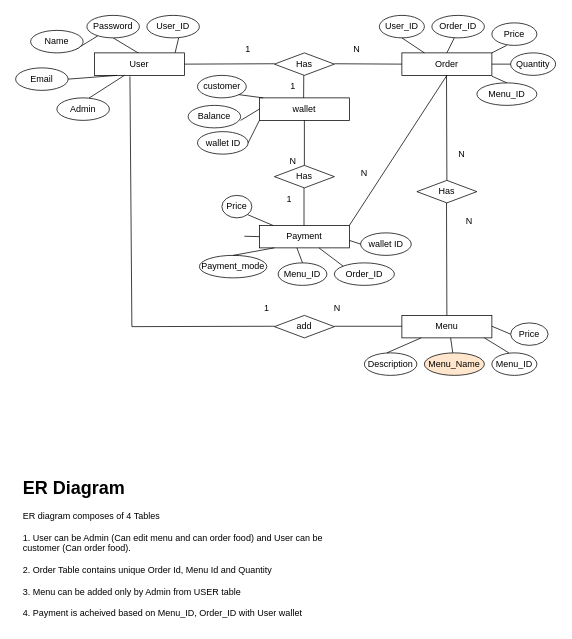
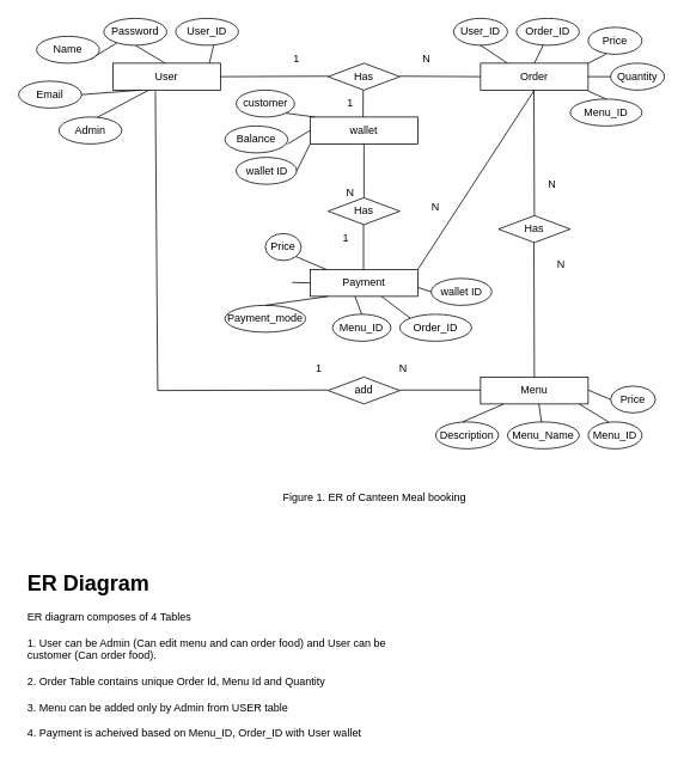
  <mxCell id="0" />
  <mxCell id="1" parent="0" />
  <mxCell id="2" value="Order" style="rounded=0;whiteSpace=wrap;html=1;" parent="1" vertex="1"><mxGeometry x="535" y="70" width="120" height="30" as="geometry" /></mxCell>
  <mxCell id="3" value="Menu" style="rounded=0;whiteSpace=wrap;html=1;" parent="1" vertex="1"><mxGeometry x="535" y="420" width="120" height="30" as="geometry" /></mxCell>
  <mxCell id="4" value="Has" style="rhombus;whiteSpace=wrap;html=1;" parent="1" vertex="1"><mxGeometry x="365" y="70" width="80" height="30" as="geometry" /></mxCell>
  <mxCell id="5" value="Has" style="rhombus;whiteSpace=wrap;html=1;" parent="1" vertex="1"><mxGeometry x="555" y="240" width="80" height="30" as="geometry" /></mxCell>
  <mxCell id="6" value="add" style="rhombus;whiteSpace=wrap;html=1;" parent="1" vertex="1"><mxGeometry x="365" y="420" width="80" height="30" as="geometry" /></mxCell>
  <mxCell id="7" value="Menu_ID" style="ellipse;whiteSpace=wrap;html=1;" parent="1" vertex="1"><mxGeometry x="635" y="110" width="80" height="30" as="geometry" /></mxCell>
  <mxCell id="8" value="User_ID" style="ellipse;whiteSpace=wrap;html=1;" parent="1" vertex="1"><mxGeometry x="505" y="20" width="60" height="30" as="geometry" /></mxCell>
  <mxCell id="9" value="Quantity" style="ellipse;whiteSpace=wrap;html=1;" parent="1" vertex="1"><mxGeometry x="680" y="70" width="60" height="30" as="geometry" /></mxCell>
  <mxCell id="10" value="Price" style="ellipse;whiteSpace=wrap;html=1;" parent="1" vertex="1"><mxGeometry x="655" y="30" width="60" height="30" as="geometry" /></mxCell>
  <mxCell id="11" value="Order_ID" style="ellipse;whiteSpace=wrap;html=1;" parent="1" vertex="1"><mxGeometry x="575" y="20" width="70" height="30" as="geometry" /></mxCell>
  <mxCell id="12" value="Price" style="ellipse;whiteSpace=wrap;html=1;" parent="1" vertex="1"><mxGeometry x="680" y="430" width="50" height="30" as="geometry" /></mxCell>
  <mxCell id="13" value="Description" style="ellipse;whiteSpace=wrap;html=1;" parent="1" vertex="1"><mxGeometry x="485" y="470" width="70" height="30" as="geometry" /></mxCell>
  <mxCell id="14" value="Menu_ID" style="ellipse;whiteSpace=wrap;html=1;" parent="1" vertex="1"><mxGeometry x="655" y="470" width="60" height="30" as="geometry" /></mxCell>
- <mxCell id="15" value="Menu_Name" style="ellipse;whiteSpace=wrap;html=1;fillColor=#ffe6cc;" parent="1" vertex="1"><mxGeometry x="565" y="470" width="80" height="30" as="geometry" /></mxCell>
+ <mxCell id="15" value="Menu_Name" style="ellipse;whiteSpace=wrap;html=1;" parent="1" vertex="1"><mxGeometry x="565" y="470" width="80" height="30" as="geometry" /></mxCell>
  <mxCell id="16" value="" style="endArrow=none;html=1;exitX=1;exitY=0.5;exitDx=0;exitDy=0;" parent="1" source="41" edge="1"><mxGeometry width="50" height="50" relative="1" as="geometry"><mxPoint x="295" y="84.5" as="sourcePoint" /><mxPoint x="365" y="84.5" as="targetPoint" /></mxGeometry></mxCell>
  <mxCell id="17" value="" style="endArrow=none;html=1;entryX=0;entryY=0.5;entryDx=0;entryDy=0;" parent="1" target="2" edge="1"><mxGeometry width="50" height="50" relative="1" as="geometry"><mxPoint x="445" y="84.5" as="sourcePoint" /><mxPoint x="515" y="84.5" as="targetPoint" /></mxGeometry></mxCell>
  <mxCell id="18" value="" style="endArrow=none;html=1;exitX=0.5;exitY=0;exitDx=0;exitDy=0;" parent="1" source="3" edge="1"><mxGeometry width="50" height="50" relative="1" as="geometry"><mxPoint x="594.5" y="360" as="sourcePoint" /><mxPoint x="594.5" y="270" as="targetPoint" /></mxGeometry></mxCell>
  <mxCell id="19" value="" style="endArrow=none;html=1;exitX=0.5;exitY=0;exitDx=0;exitDy=0;" parent="1" source="5" edge="1"><mxGeometry width="50" height="50" relative="1" as="geometry"><mxPoint x="594.5" y="180" as="sourcePoint" /><mxPoint x="594.5" y="100" as="targetPoint" /></mxGeometry></mxCell>
  <mxCell id="20" value="" style="endArrow=none;html=1;" parent="1" edge="1"><mxGeometry width="50" height="50" relative="1" as="geometry"><mxPoint x="445" y="434.5" as="sourcePoint" /><mxPoint x="535" y="434.5" as="targetPoint" /></mxGeometry></mxCell>
  <mxCell id="21" value="" style="endArrow=none;html=1;" parent="1" edge="1"><mxGeometry width="50" height="50" relative="1" as="geometry"><mxPoint x="175" y="435" as="sourcePoint" /><mxPoint x="365" y="434.5" as="targetPoint" /></mxGeometry></mxCell>
  <mxCell id="22" value="" style="endArrow=none;html=1;exitX=1;exitY=1;exitDx=0;exitDy=0;" parent="1" source="43" target="44" edge="1"><mxGeometry width="50" height="50" relative="1" as="geometry"><mxPoint x="149.749" y="65.607" as="sourcePoint" /><mxPoint x="175" y="85" as="targetPoint" /></mxGeometry></mxCell>
  <mxCell id="23" value="" style="endArrow=none;html=1;exitX=0.5;exitY=1;exitDx=0;exitDy=0;" parent="1" source="44" edge="1"><mxGeometry width="50" height="50" relative="1" as="geometry"><mxPoint x="194.879" y="49.997" as="sourcePoint" /><mxPoint x="185" y="71" as="targetPoint" /></mxGeometry></mxCell>
  <mxCell id="24" value="" style="endArrow=none;html=1;exitX=1;exitY=1;exitDx=0;exitDy=0;entryX=0.25;entryY=0;entryDx=0;entryDy=0;" parent="1" target="2" edge="1"><mxGeometry width="50" height="50" relative="1" as="geometry"><mxPoint x="534.999" y="49.997" as="sourcePoint" /><mxPoint x="565.25" y="59.39" as="targetPoint" /></mxGeometry></mxCell>
  <mxCell id="25" value="" style="endArrow=none;html=1;entryX=1;entryY=0.5;entryDx=0;entryDy=0;" parent="1" target="2" edge="1"><mxGeometry width="50" height="50" relative="1" as="geometry"><mxPoint x="680" y="85" as="sourcePoint" /><mxPoint x="645" y="100" as="targetPoint" /></mxGeometry></mxCell>
  <mxCell id="26" value="" style="endArrow=none;html=1;" parent="1" edge="1"><mxGeometry width="50" height="50" relative="1" as="geometry"><mxPoint x="655" y="101" as="sourcePoint" /><mxPoint x="675" y="110" as="targetPoint" /></mxGeometry></mxCell>
  <mxCell id="27" value="" style="endArrow=none;html=1;exitX=1;exitY=1;exitDx=0;exitDy=0;entryX=1;entryY=0;entryDx=0;entryDy=0;" parent="1" target="2" edge="1"><mxGeometry width="50" height="50" relative="1" as="geometry"><mxPoint x="674.749" y="59.997" as="sourcePoint" /><mxPoint x="645" y="84.39" as="targetPoint" /></mxGeometry></mxCell>
  <mxCell id="28" value="" style="endArrow=none;html=1;exitX=1;exitY=1;exitDx=0;exitDy=0;entryX=0.5;entryY=0;entryDx=0;entryDy=0;" parent="1" target="2" edge="1"><mxGeometry width="50" height="50" relative="1" as="geometry"><mxPoint x="604.879" y="49.997" as="sourcePoint" /><mxPoint x="585.13" y="74.39" as="targetPoint" /></mxGeometry></mxCell>
  <mxCell id="29" value="" style="endArrow=none;html=1;exitX=0.5;exitY=1;exitDx=0;exitDy=0;" parent="1" edge="1"><mxGeometry width="50" height="50" relative="1" as="geometry"><mxPoint x="237.38" y="50" as="sourcePoint" /><mxPoint x="232.63" y="70" as="targetPoint" /></mxGeometry></mxCell>
  <mxCell id="30" value="" style="endArrow=none;html=1;" parent="1" target="3" edge="1"><mxGeometry width="50" height="50" relative="1" as="geometry"><mxPoint x="515" y="470" as="sourcePoint" /><mxPoint x="555" y="470" as="targetPoint" /></mxGeometry></mxCell>
  <mxCell id="31" value="" style="endArrow=none;html=1;" parent="1" source="15" edge="1"><mxGeometry width="50" height="50" relative="1" as="geometry"><mxPoint x="590" y="490" as="sourcePoint" /><mxPoint x="600" y="450" as="targetPoint" /></mxGeometry></mxCell>
  <mxCell id="32" value="" style="endArrow=none;html=1;entryX=0;entryY=0.5;entryDx=0;entryDy=0;" parent="1" target="12" edge="1"><mxGeometry width="50" height="50" relative="1" as="geometry"><mxPoint x="655" y="434.5" as="sourcePoint" /><mxPoint x="675" y="435" as="targetPoint" /><Array as="points" /></mxGeometry></mxCell>
  <mxCell id="33" value="" style="endArrow=none;html=1;entryX=0.378;entryY=0;entryDx=0;entryDy=0;entryPerimeter=0;" parent="1" target="14" edge="1"><mxGeometry width="50" height="50" relative="1" as="geometry"><mxPoint x="645" y="450" as="sourcePoint" /><mxPoint x="695" y="400" as="targetPoint" /></mxGeometry></mxCell>
  <mxCell id="34" value="N" style="text;html=1;strokeColor=none;fillColor=none;align=center;verticalAlign=middle;whiteSpace=wrap;rounded=0;" parent="1" vertex="1"><mxGeometry x="465" y="220" width="40" height="20" as="geometry" /></mxCell>
  <mxCell id="35" value="1" style="text;html=1;strokeColor=none;fillColor=none;align=center;verticalAlign=middle;whiteSpace=wrap;rounded=0;" parent="1" vertex="1"><mxGeometry x="315" y="50" width="30" height="30" as="geometry" /></mxCell>
  <mxCell id="36" value="N" style="text;html=1;strokeColor=none;fillColor=none;align=center;verticalAlign=middle;whiteSpace=wrap;rounded=0;" parent="1" vertex="1"><mxGeometry x="455" y="60" width="40" height="10" as="geometry" /></mxCell>
  <mxCell id="37" value="N" style="text;html=1;strokeColor=none;fillColor=none;align=center;verticalAlign=middle;whiteSpace=wrap;rounded=0;" parent="1" vertex="1"><mxGeometry x="595" y="190" width="40" height="30" as="geometry" /></mxCell>
  <mxCell id="38" value="N" style="text;html=1;strokeColor=none;fillColor=none;align=center;verticalAlign=middle;whiteSpace=wrap;rounded=0;" parent="1" vertex="1"><mxGeometry x="605" y="280" width="40" height="30" as="geometry" /></mxCell>
  <mxCell id="39" value="1" style="text;html=1;strokeColor=none;fillColor=none;align=center;verticalAlign=middle;whiteSpace=wrap;rounded=0;" parent="1" vertex="1"><mxGeometry x="335" y="400" width="40" height="20" as="geometry" /></mxCell>
  <mxCell id="40" value="N" style="text;html=1;strokeColor=none;fillColor=none;align=center;verticalAlign=middle;whiteSpace=wrap;rounded=0;" parent="1" vertex="1"><mxGeometry x="429" y="400" width="40" height="20" as="geometry" /></mxCell>
  <mxCell id="41" value="User" style="rounded=0;whiteSpace=wrap;html=1;" parent="1" vertex="1"><mxGeometry x="125" y="70" width="120" height="30" as="geometry" /></mxCell>
  <mxCell id="42" value="User_ID" style="ellipse;whiteSpace=wrap;html=1;" parent="1" vertex="1"><mxGeometry x="195" y="20" width="70" height="30" as="geometry" /></mxCell>
  <mxCell id="43" value="Name" style="ellipse;whiteSpace=wrap;html=1;" parent="1" vertex="1"><mxGeometry x="40" y="40" width="70" height="30" as="geometry" /></mxCell>
  <mxCell id="44" value="Password" style="ellipse;whiteSpace=wrap;html=1;" parent="1" vertex="1"><mxGeometry x="115" y="20" width="70" height="30" as="geometry" /></mxCell>
  <mxCell id="45" value="Email" style="ellipse;whiteSpace=wrap;html=1;" parent="1" vertex="1"><mxGeometry x="20" y="90" width="70" height="30" as="geometry" /></mxCell>
  <mxCell id="46" value="" style="endArrow=none;html=1;entryX=0.25;entryY=1;entryDx=0;entryDy=0;" parent="1" target="41" edge="1"><mxGeometry width="50" height="50" relative="1" as="geometry"><mxPoint x="90" y="105" as="sourcePoint" /><mxPoint x="125" y="150" as="targetPoint" /></mxGeometry></mxCell>
- <mxCell id="47" value="Admin" style="ellipse;whiteSpace=wrap;html=1;" parent="1" vertex="1"><mxGeometry x="75" y="130" width="70" height="30" as="geometry" /></mxCell>
+ <mxCell id="47" value="Admin" style="ellipse;whiteSpace=wrap;html=1;" parent="1" vertex="1"><mxGeometry x="65" y="130" width="70" height="30" as="geometry" /></mxCell>
  <mxCell id="48" value="" style="endArrow=none;html=1;exitX=0.612;exitY=0.01;exitDx=0;exitDy=0;exitPerimeter=0;" parent="1" source="47" edge="1"><mxGeometry width="50" height="50" relative="1" as="geometry"><mxPoint x="125" y="140" as="sourcePoint" /><mxPoint x="165" y="100" as="targetPoint" /></mxGeometry></mxCell>
  <mxCell id="49" value="&lt;h1&gt;ER Diagram&lt;/h1&gt;&lt;p&gt;ER diagram composes of 4 Tables&lt;br&gt;&lt;br&gt;1. User can be Admin (Can edit menu and can order food) and User can be customer (Can order food).&lt;br&gt;&lt;br&gt;2. Order Table contains unique Order Id, Menu Id and Quantity&lt;br&gt;&lt;br&gt;3. Menu can be added only by Admin from USER table&lt;br&gt;&lt;br&gt;4. Payment is acheived based on Menu_ID, Order_ID with User wallet&lt;br&gt;&lt;br&gt;&lt;br&gt;&lt;br&gt;&lt;br&gt;&lt;br&gt;&lt;br&gt;&lt;br&gt;&lt;/p&gt;" style="text;html=1;strokeColor=none;fillColor=none;spacing=5;spacingTop=-20;whiteSpace=wrap;overflow=hidden;rounded=0;" parent="1" vertex="1"><mxGeometry x="25" y="630" width="460" height="200" as="geometry" /></mxCell>
  <mxCell id="50" value="wallet" style="rounded=0;whiteSpace=wrap;html=1;" vertex="1" parent="1"><mxGeometry x="345" y="130" width="120" height="30" as="geometry" /></mxCell>
  <mxCell id="51" value="Balance" style="ellipse;whiteSpace=wrap;html=1;" vertex="1" parent="1"><mxGeometry x="250" y="140" width="70" height="30" as="geometry" /></mxCell>
  <mxCell id="52" value="wallet ID" style="ellipse;whiteSpace=wrap;html=1;" vertex="1" parent="1"><mxGeometry x="262.5" y="175" width="67.5" height="30" as="geometry" /></mxCell>
  <mxCell id="53" value="customer" style="ellipse;whiteSpace=wrap;html=1;" vertex="1" parent="1"><mxGeometry x="262.5" y="100" width="65" height="30" as="geometry" /></mxCell>
  <mxCell id="54" value="" style="endArrow=none;html=1;" edge="1" parent="1"><mxGeometry width="50" height="50" relative="1" as="geometry"><mxPoint x="404" y="130" as="sourcePoint" /><mxPoint x="404.17" y="100" as="targetPoint" /></mxGeometry></mxCell>
  <mxCell id="55" value="" style="group" vertex="1" connectable="0" parent="1"><mxGeometry x="245" y="220" width="302.5" height="160" as="geometry" /></mxCell>
  <mxCell id="56" value="Payment" style="rounded=0;whiteSpace=wrap;html=1;" vertex="1" parent="55"><mxGeometry x="100" y="80" width="120" height="30" as="geometry" /></mxCell>
  <mxCell id="57" value="Has" style="rhombus;whiteSpace=wrap;html=1;" vertex="1" parent="55"><mxGeometry x="120" width="80" height="30" as="geometry" /></mxCell>
- <mxCell id="58" value="Payment_mode" style="ellipse;whiteSpace=wrap;html=1;" vertex="1" parent="55"><mxGeometry x="20" y="120" width="90" height="30" as="geometry" /></mxCell>
+ <mxCell id="58" value="Payment_mode" style="ellipse;whiteSpace=wrap;html=1;" vertex="1" parent="55"><mxGeometry x="5" y="120" width="90" height="30" as="geometry" /></mxCell>
  <mxCell id="59" value="Price" style="ellipse;whiteSpace=wrap;html=1;" vertex="1" parent="55"><mxGeometry x="50" y="40" width="40" height="30" as="geometry" /></mxCell>
  <mxCell id="60" value="" style="endArrow=none;html=1;" edge="1" parent="55"><mxGeometry width="50" height="50" relative="1" as="geometry"><mxPoint x="159.5" y="80.0" as="sourcePoint" /><mxPoint x="159.5" y="30.0" as="targetPoint" /></mxGeometry></mxCell>
  <mxCell id="61" value="" style="endArrow=none;html=1;" edge="1" parent="55"><mxGeometry width="50" height="50" relative="1" as="geometry"><mxPoint x="80" y="94.5" as="sourcePoint" /><mxPoint x="100" y="95.0" as="targetPoint" /></mxGeometry></mxCell>
  <mxCell id="62" value="" style="endArrow=none;html=1;exitX=1;exitY=1;exitDx=0;exitDy=0;entryX=0.5;entryY=0;entryDx=0;entryDy=0;" edge="1" parent="55" target="58"><mxGeometry width="50" height="50" relative="1" as="geometry"><mxPoint x="119.749" y="109.997" as="sourcePoint" /><mxPoint x="100" y="130" as="targetPoint" /></mxGeometry></mxCell>
  <mxCell id="63" value="" style="endArrow=none;html=1;entryX=0.15;entryY=0;entryDx=0;entryDy=0;entryPerimeter=0;exitX=1;exitY=1;exitDx=0;exitDy=0;" edge="1" parent="55" source="59" target="56"><mxGeometry width="50" height="50" relative="1" as="geometry"><mxPoint x="100" y="60" as="sourcePoint" /><mxPoint x="130" y="69.39" as="targetPoint" /></mxGeometry></mxCell>
  <mxCell id="64" value="1" style="text;html=1;strokeColor=none;fillColor=none;align=center;verticalAlign=middle;whiteSpace=wrap;rounded=0;" vertex="1" parent="55"><mxGeometry x="130" y="30" width="20" height="30" as="geometry" /></mxCell>
  <mxCell id="65" value="Menu_ID" style="ellipse;whiteSpace=wrap;html=1;" vertex="1" parent="55"><mxGeometry x="125" y="130" width="65" height="30" as="geometry" /></mxCell>
  <mxCell id="66" value="" style="endArrow=none;html=1;exitX=0.5;exitY=0;exitDx=0;exitDy=0;" edge="1" parent="55" source="65"><mxGeometry width="50" height="50" relative="1" as="geometry"><mxPoint x="125" y="140" as="sourcePoint" /><mxPoint x="150.0" y="110.0" as="targetPoint" /></mxGeometry></mxCell>
  <mxCell id="67" value="Order_ID" style="ellipse;whiteSpace=wrap;html=1;" vertex="1" parent="55"><mxGeometry x="200" y="130" width="80" height="30" as="geometry" /></mxCell>
  <mxCell id="68" value="" style="endArrow=none;html=1;exitX=0;exitY=0;exitDx=0;exitDy=0;" edge="1" parent="55" source="67"><mxGeometry width="50" height="50" relative="1" as="geometry"><mxPoint x="179.5" y="130" as="sourcePoint" /><mxPoint x="179.5" y="110.0" as="targetPoint" /></mxGeometry></mxCell>
  <mxCell id="69" value="wallet ID" style="ellipse;whiteSpace=wrap;html=1;" vertex="1" parent="55"><mxGeometry x="235" y="90" width="67.5" height="30" as="geometry" /></mxCell>
  <mxCell id="70" value="" style="endArrow=none;html=1;entryX=0;entryY=0.5;entryDx=0;entryDy=0;" edge="1" parent="55" target="69"><mxGeometry width="50" height="50" relative="1" as="geometry"><mxPoint x="220" y="100" as="sourcePoint" /><mxPoint x="260" y="80" as="targetPoint" /></mxGeometry></mxCell>
  <mxCell id="71" value="" style="endArrow=none;html=1;exitX=0.5;exitY=0;exitDx=0;exitDy=0;" edge="1" parent="1" source="57"><mxGeometry width="50" height="50" relative="1" as="geometry"><mxPoint x="355" y="210" as="sourcePoint" /><mxPoint x="405" y="160" as="targetPoint" /></mxGeometry></mxCell>
  <mxCell id="72" value="" style="endArrow=none;html=1;exitX=1;exitY=0;exitDx=0;exitDy=0;" edge="1" parent="1" source="56"><mxGeometry width="50" height="50" relative="1" as="geometry"><mxPoint x="545" y="150" as="sourcePoint" /><mxPoint x="595" y="100" as="targetPoint" /></mxGeometry></mxCell>
  <mxCell id="73" value="1" style="text;html=1;strokeColor=none;fillColor=none;align=center;verticalAlign=middle;whiteSpace=wrap;rounded=0;" vertex="1" parent="1"><mxGeometry x="375" y="100" width="30" height="30" as="geometry" /></mxCell>
  <mxCell id="74" value="N" style="text;html=1;strokeColor=none;fillColor=none;align=center;verticalAlign=middle;whiteSpace=wrap;rounded=0;" vertex="1" parent="1"><mxGeometry x="370" y="205" width="40" height="20" as="geometry" /></mxCell>
  <mxCell id="75" value="" style="endArrow=none;html=1;exitX=1;exitY=0.5;exitDx=0;exitDy=0;" edge="1" parent="1" source="52"><mxGeometry width="50" height="50" relative="1" as="geometry"><mxPoint x="295" y="210" as="sourcePoint" /><mxPoint x="345" y="160" as="targetPoint" /></mxGeometry></mxCell>
  <mxCell id="76" value="" style="endArrow=none;html=1;exitX=1;exitY=1;exitDx=0;exitDy=0;" edge="1" parent="1" source="53"><mxGeometry width="50" height="50" relative="1" as="geometry"><mxPoint x="310" y="150" as="sourcePoint" /><mxPoint x="350" y="130" as="targetPoint" /></mxGeometry></mxCell>
  <mxCell id="77" value="" style="endArrow=none;html=1;entryX=0;entryY=0.5;entryDx=0;entryDy=0;" edge="1" parent="1" target="50"><mxGeometry width="50" height="50" relative="1" as="geometry"><mxPoint x="320" y="160" as="sourcePoint" /><mxPoint x="340" y="145" as="targetPoint" /></mxGeometry></mxCell>
  <mxCell id="78" value="" style="endArrow=none;html=1;entryX=0.395;entryY=1.044;entryDx=0;entryDy=0;entryPerimeter=0;" edge="1" parent="1" target="41"><mxGeometry width="50" height="50" relative="1" as="geometry"><mxPoint x="175" y="435" as="sourcePoint" /><mxPoint x="225" y="385" as="targetPoint" /></mxGeometry></mxCell>
+ <mxCell id="79" value="Figure 1. ER of Canteen Meal booking" style="text;html=1;strokeColor=none;fillColor=none;align=center;verticalAlign=middle;whiteSpace=wrap;rounded=0;" vertex="1" parent="1"><mxGeometry x="253.75" y="530" width="326.25" height="50" as="geometry" /></mxCell>
